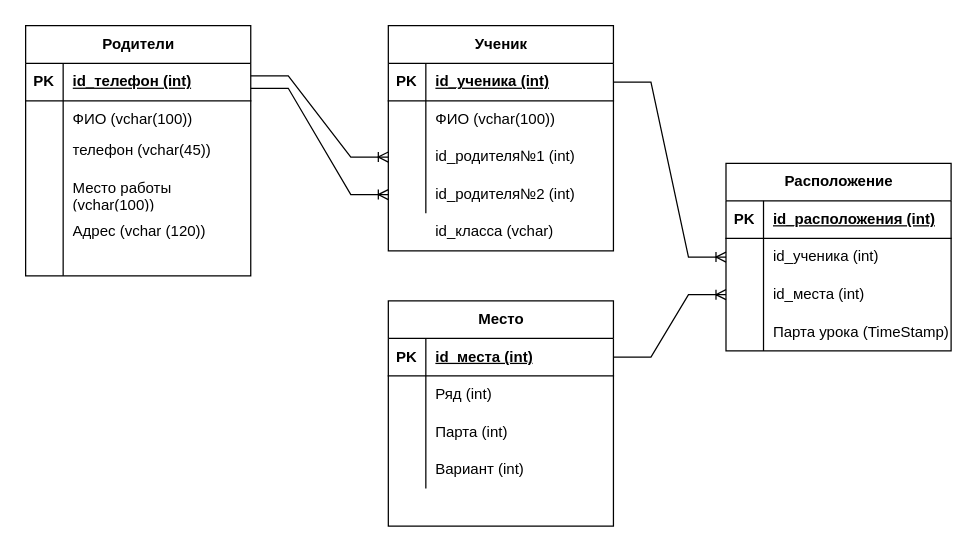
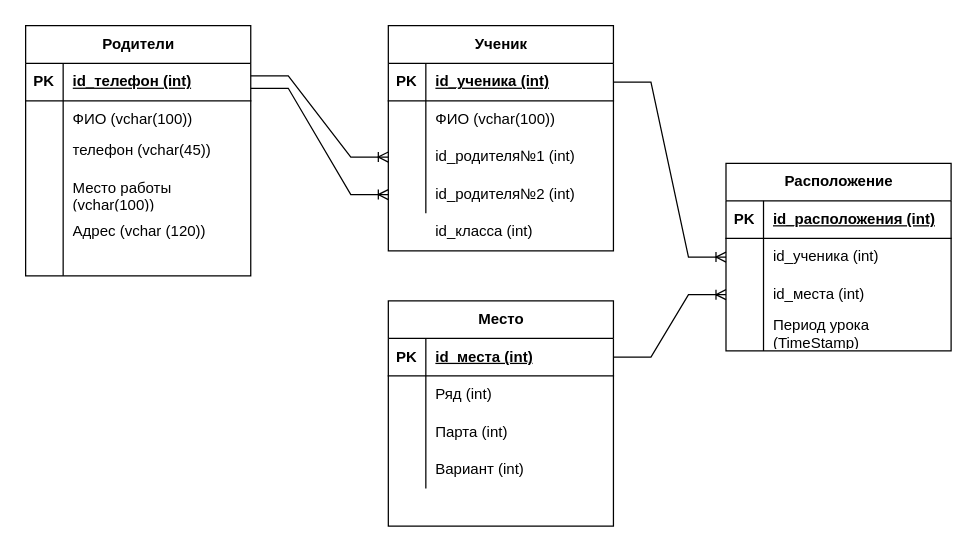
  <mxCell id="0" />
  <mxCell id="1" parent="0" />
  <mxCell id="2" value="" style="group" vertex="1" connectable="0" parent="1"><mxGeometry x="310" y="20" width="180" height="180" as="geometry" /></mxCell>
  <mxCell id="3" value="Ученик" style="shape=table;startSize=30;container=1;collapsible=1;childLayout=tableLayout;fixedRows=1;rowLines=0;fontStyle=1;align=center;resizeLast=1;html=1;" vertex="1" parent="2"><mxGeometry width="180" height="180" as="geometry"><mxRectangle x="330" y="120" width="80" height="30" as="alternateBounds" /></mxGeometry></mxCell>
  <mxCell id="4" value="" style="shape=tableRow;horizontal=0;startSize=0;swimlaneHead=0;swimlaneBody=0;fillColor=none;collapsible=0;dropTarget=0;points=[[0,0.5],[1,0.5]];portConstraint=eastwest;top=0;left=0;right=0;bottom=1;" vertex="1" parent="3"><mxGeometry y="30" width="180" height="30" as="geometry" /></mxCell>
  <mxCell id="5" value="PK" style="shape=partialRectangle;connectable=0;fillColor=none;top=0;left=0;bottom=0;right=0;fontStyle=1;overflow=hidden;whiteSpace=wrap;html=1;" vertex="1" parent="4"><mxGeometry width="30" height="30" as="geometry"><mxRectangle width="30" height="30" as="alternateBounds" /></mxGeometry></mxCell>
  <mxCell id="6" value="id_ученика (int)" style="shape=partialRectangle;connectable=0;fillColor=none;top=0;left=0;bottom=0;right=0;align=left;spacingLeft=6;fontStyle=5;overflow=hidden;whiteSpace=wrap;html=1;" vertex="1" parent="4"><mxGeometry x="30" width="150" height="30" as="geometry"><mxRectangle width="150" height="30" as="alternateBounds" /></mxGeometry></mxCell>
  <mxCell id="7" value="" style="shape=tableRow;horizontal=0;startSize=0;swimlaneHead=0;swimlaneBody=0;fillColor=none;collapsible=0;dropTarget=0;points=[[0,0.5],[1,0.5]];portConstraint=eastwest;top=0;left=0;right=0;bottom=0;" vertex="1" parent="3"><mxGeometry y="60" width="180" height="30" as="geometry" /></mxCell>
  <mxCell id="8" value="" style="shape=partialRectangle;connectable=0;fillColor=none;top=0;left=0;bottom=0;right=0;editable=1;overflow=hidden;whiteSpace=wrap;html=1;" vertex="1" parent="7"><mxGeometry width="30" height="30" as="geometry"><mxRectangle width="30" height="30" as="alternateBounds" /></mxGeometry></mxCell>
  <mxCell id="9" value="ФИО (vchar(100))" style="shape=partialRectangle;connectable=0;fillColor=none;top=0;left=0;bottom=0;right=0;align=left;spacingLeft=6;overflow=hidden;whiteSpace=wrap;html=1;" vertex="1" parent="7"><mxGeometry x="30" width="150" height="30" as="geometry"><mxRectangle width="150" height="30" as="alternateBounds" /></mxGeometry></mxCell>
  <mxCell id="10" value="" style="shape=tableRow;horizontal=0;startSize=0;swimlaneHead=0;swimlaneBody=0;fillColor=none;collapsible=0;dropTarget=0;points=[[0,0.5],[1,0.5]];portConstraint=eastwest;top=0;left=0;right=0;bottom=0;" vertex="1" parent="3"><mxGeometry y="90" width="180" height="30" as="geometry" /></mxCell>
  <mxCell id="11" value="" style="shape=partialRectangle;connectable=0;fillColor=none;top=0;left=0;bottom=0;right=0;editable=1;overflow=hidden;whiteSpace=wrap;html=1;" vertex="1" parent="10"><mxGeometry width="30" height="30" as="geometry"><mxRectangle width="30" height="30" as="alternateBounds" /></mxGeometry></mxCell>
  <mxCell id="12" value="id_родителя№1 (int)" style="shape=partialRectangle;connectable=0;fillColor=none;top=0;left=0;bottom=0;right=0;align=left;spacingLeft=6;overflow=hidden;whiteSpace=wrap;html=1;" vertex="1" parent="10"><mxGeometry x="30" width="150" height="30" as="geometry"><mxRectangle width="150" height="30" as="alternateBounds" /></mxGeometry></mxCell>
  <mxCell id="13" value="" style="shape=tableRow;horizontal=0;startSize=0;swimlaneHead=0;swimlaneBody=0;fillColor=none;collapsible=0;dropTarget=0;points=[[0,0.5],[1,0.5]];portConstraint=eastwest;top=0;left=0;right=0;bottom=0;" vertex="1" parent="3"><mxGeometry y="120" width="180" height="30" as="geometry" /></mxCell>
  <mxCell id="14" value="" style="shape=partialRectangle;connectable=0;fillColor=none;top=0;left=0;bottom=0;right=0;editable=1;overflow=hidden;whiteSpace=wrap;html=1;" vertex="1" parent="13"><mxGeometry width="30" height="30" as="geometry"><mxRectangle width="30" height="30" as="alternateBounds" /></mxGeometry></mxCell>
  <mxCell id="15" value="id_родителя№2 (int)" style="shape=partialRectangle;connectable=0;fillColor=none;top=0;left=0;bottom=0;right=0;align=left;spacingLeft=6;overflow=hidden;whiteSpace=wrap;html=1;" vertex="1" parent="13"><mxGeometry x="30" width="150" height="30" as="geometry"><mxRectangle width="150" height="30" as="alternateBounds" /></mxGeometry></mxCell>
  <mxCell id="16" value="" style="shape=tableRow;horizontal=0;startSize=0;swimlaneHead=0;swimlaneBody=0;fillColor=none;collapsible=0;dropTarget=0;points=[[0,0.5],[1,0.5]];portConstraint=eastwest;top=0;left=0;right=0;bottom=0;" vertex="1" parent="2"><mxGeometry y="150" width="180" height="30" as="geometry" /></mxCell>
  <mxCell id="17" value="" style="shape=partialRectangle;connectable=0;fillColor=none;top=0;left=0;bottom=0;right=0;editable=1;overflow=hidden;whiteSpace=wrap;html=1;" vertex="1" parent="16"><mxGeometry width="30" height="30" as="geometry"><mxRectangle width="30" height="30" as="alternateBounds" /></mxGeometry></mxCell>
- <mxCell id="18" value="id_класса (vchar)" style="shape=partialRectangle;connectable=0;fillColor=none;top=0;left=0;bottom=0;right=0;align=left;spacingLeft=6;overflow=hidden;whiteSpace=wrap;html=1;" vertex="1" parent="16"><mxGeometry x="30" width="150" height="30" as="geometry"><mxRectangle width="150" height="30" as="alternateBounds" /></mxGeometry></mxCell>
+ <mxCell id="18" value="id_класса (int)" style="shape=partialRectangle;connectable=0;fillColor=none;top=0;left=0;bottom=0;right=0;align=left;spacingLeft=6;overflow=hidden;whiteSpace=wrap;html=1;" vertex="1" parent="16"><mxGeometry x="30" width="150" height="30" as="geometry"><mxRectangle width="150" height="30" as="alternateBounds" /></mxGeometry></mxCell>
  <mxCell id="19" value="Расположение" style="shape=table;startSize=30;container=1;collapsible=1;childLayout=tableLayout;fixedRows=1;rowLines=0;fontStyle=1;align=center;resizeLast=1;html=1;strokeColor=default;fontFamily=Helvetica;fontSize=12;fontColor=default;fillColor=default;" vertex="1" parent="1"><mxGeometry x="580" y="130" width="180" height="150" as="geometry" /></mxCell>
  <mxCell id="20" value="" style="shape=tableRow;horizontal=0;startSize=0;swimlaneHead=0;swimlaneBody=0;fillColor=none;collapsible=0;dropTarget=0;points=[[0,0.5],[1,0.5]];portConstraint=eastwest;top=0;left=0;right=0;bottom=1;strokeColor=default;fontFamily=Helvetica;fontSize=12;fontColor=default;html=1;" vertex="1" parent="19"><mxGeometry y="30" width="180" height="30" as="geometry" /></mxCell>
  <mxCell id="21" value="PK" style="shape=partialRectangle;connectable=0;fillColor=none;top=0;left=0;bottom=0;right=0;fontStyle=1;overflow=hidden;whiteSpace=wrap;html=1;strokeColor=default;fontFamily=Helvetica;fontSize=12;fontColor=default;startSize=30;" vertex="1" parent="20"><mxGeometry width="30" height="30" as="geometry"><mxRectangle width="30" height="30" as="alternateBounds" /></mxGeometry></mxCell>
  <mxCell id="22" value="id_расположения (int)" style="shape=partialRectangle;connectable=0;fillColor=none;top=0;left=0;bottom=0;right=0;align=left;spacingLeft=6;fontStyle=5;overflow=hidden;whiteSpace=wrap;html=1;strokeColor=default;fontFamily=Helvetica;fontSize=12;fontColor=default;startSize=30;" vertex="1" parent="20"><mxGeometry x="30" width="150" height="30" as="geometry"><mxRectangle width="150" height="30" as="alternateBounds" /></mxGeometry></mxCell>
  <mxCell id="23" value="" style="shape=tableRow;horizontal=0;startSize=0;swimlaneHead=0;swimlaneBody=0;fillColor=none;collapsible=0;dropTarget=0;points=[[0,0.5],[1,0.5]];portConstraint=eastwest;top=0;left=0;right=0;bottom=0;strokeColor=default;fontFamily=Helvetica;fontSize=12;fontColor=default;html=1;" vertex="1" parent="19"><mxGeometry y="60" width="180" height="30" as="geometry" /></mxCell>
  <mxCell id="24" value="" style="shape=partialRectangle;connectable=0;fillColor=none;top=0;left=0;bottom=0;right=0;editable=1;overflow=hidden;whiteSpace=wrap;html=1;strokeColor=default;fontFamily=Helvetica;fontSize=12;fontColor=default;startSize=30;" vertex="1" parent="23"><mxGeometry width="30" height="30" as="geometry"><mxRectangle width="30" height="30" as="alternateBounds" /></mxGeometry></mxCell>
  <mxCell id="25" value="id_ученика (int)" style="shape=partialRectangle;connectable=0;fillColor=none;top=0;left=0;bottom=0;right=0;align=left;spacingLeft=6;overflow=hidden;whiteSpace=wrap;html=1;strokeColor=default;fontFamily=Helvetica;fontSize=12;fontColor=default;startSize=30;" vertex="1" parent="23"><mxGeometry x="30" width="150" height="30" as="geometry"><mxRectangle width="150" height="30" as="alternateBounds" /></mxGeometry></mxCell>
  <mxCell id="26" value="" style="shape=tableRow;horizontal=0;startSize=0;swimlaneHead=0;swimlaneBody=0;fillColor=none;collapsible=0;dropTarget=0;points=[[0,0.5],[1,0.5]];portConstraint=eastwest;top=0;left=0;right=0;bottom=0;strokeColor=default;fontFamily=Helvetica;fontSize=12;fontColor=default;html=1;" vertex="1" parent="19"><mxGeometry y="90" width="180" height="30" as="geometry" /></mxCell>
  <mxCell id="27" value="" style="shape=partialRectangle;connectable=0;fillColor=none;top=0;left=0;bottom=0;right=0;editable=1;overflow=hidden;whiteSpace=wrap;html=1;strokeColor=default;fontFamily=Helvetica;fontSize=12;fontColor=default;startSize=30;" vertex="1" parent="26"><mxGeometry width="30" height="30" as="geometry"><mxRectangle width="30" height="30" as="alternateBounds" /></mxGeometry></mxCell>
  <mxCell id="28" value="id_места (int)" style="shape=partialRectangle;connectable=0;fillColor=none;top=0;left=0;bottom=0;right=0;align=left;spacingLeft=6;overflow=hidden;whiteSpace=wrap;html=1;strokeColor=default;fontFamily=Helvetica;fontSize=12;fontColor=default;startSize=30;" vertex="1" parent="26"><mxGeometry x="30" width="150" height="30" as="geometry"><mxRectangle width="150" height="30" as="alternateBounds" /></mxGeometry></mxCell>
  <mxCell id="29" value="" style="shape=tableRow;horizontal=0;startSize=0;swimlaneHead=0;swimlaneBody=0;fillColor=none;collapsible=0;dropTarget=0;points=[[0,0.5],[1,0.5]];portConstraint=eastwest;top=0;left=0;right=0;bottom=0;strokeColor=default;fontFamily=Helvetica;fontSize=12;fontColor=default;html=1;" vertex="1" parent="19"><mxGeometry y="120" width="180" height="30" as="geometry" /></mxCell>
  <mxCell id="30" value="" style="shape=partialRectangle;connectable=0;fillColor=none;top=0;left=0;bottom=0;right=0;editable=1;overflow=hidden;whiteSpace=wrap;html=1;strokeColor=default;fontFamily=Helvetica;fontSize=12;fontColor=default;startSize=30;" vertex="1" parent="29"><mxGeometry width="30" height="30" as="geometry"><mxRectangle width="30" height="30" as="alternateBounds" /></mxGeometry></mxCell>
- <mxCell id="31" value="Парта урока (TimeStamp)" style="shape=partialRectangle;connectable=0;fillColor=none;top=0;left=0;bottom=0;right=0;align=left;spacingLeft=6;overflow=hidden;whiteSpace=wrap;html=1;strokeColor=default;fontFamily=Helvetica;fontSize=12;fontColor=default;startSize=30;" vertex="1" parent="29"><mxGeometry x="30" width="150" height="30" as="geometry"><mxRectangle width="150" height="30" as="alternateBounds" /></mxGeometry></mxCell>
+ <mxCell id="31" value="Период урока (TimeStamp)" style="shape=partialRectangle;connectable=0;fillColor=none;top=0;left=0;bottom=0;right=0;align=left;spacingLeft=6;overflow=hidden;whiteSpace=wrap;html=1;strokeColor=default;fontFamily=Helvetica;fontSize=12;fontColor=default;startSize=30;" vertex="1" parent="29"><mxGeometry x="30" width="150" height="30" as="geometry"><mxRectangle width="150" height="30" as="alternateBounds" /></mxGeometry></mxCell>
  <mxCell id="32" value="" style="group" vertex="1" connectable="0" parent="1"><mxGeometry x="310" y="240" width="180" height="180" as="geometry" /></mxCell>
  <mxCell id="33" value="Место" style="shape=table;startSize=30;container=1;collapsible=1;childLayout=tableLayout;fixedRows=1;rowLines=0;fontStyle=1;align=center;resizeLast=1;html=1;" vertex="1" parent="32"><mxGeometry width="180" height="180" as="geometry" /></mxCell>
  <mxCell id="34" value="" style="shape=tableRow;horizontal=0;startSize=0;swimlaneHead=0;swimlaneBody=0;fillColor=none;collapsible=0;dropTarget=0;points=[[0,0.5],[1,0.5]];portConstraint=eastwest;top=0;left=0;right=0;bottom=1;" vertex="1" parent="33"><mxGeometry y="30" width="180" height="30" as="geometry" /></mxCell>
  <mxCell id="35" value="PK" style="shape=partialRectangle;connectable=0;fillColor=none;top=0;left=0;bottom=0;right=0;fontStyle=1;overflow=hidden;whiteSpace=wrap;html=1;" vertex="1" parent="34"><mxGeometry width="30" height="30" as="geometry"><mxRectangle width="30" height="30" as="alternateBounds" /></mxGeometry></mxCell>
  <mxCell id="36" value="id_места (int)" style="shape=partialRectangle;connectable=0;fillColor=none;top=0;left=0;bottom=0;right=0;align=left;spacingLeft=6;fontStyle=5;overflow=hidden;whiteSpace=wrap;html=1;" vertex="1" parent="34"><mxGeometry x="30" width="150" height="30" as="geometry"><mxRectangle width="150" height="30" as="alternateBounds" /></mxGeometry></mxCell>
  <mxCell id="37" value="" style="shape=tableRow;horizontal=0;startSize=0;swimlaneHead=0;swimlaneBody=0;fillColor=none;collapsible=0;dropTarget=0;points=[[0,0.5],[1,0.5]];portConstraint=eastwest;top=0;left=0;right=0;bottom=0;" vertex="1" parent="33"><mxGeometry y="60" width="180" height="30" as="geometry" /></mxCell>
  <mxCell id="38" value="" style="shape=partialRectangle;connectable=0;fillColor=none;top=0;left=0;bottom=0;right=0;editable=1;overflow=hidden;whiteSpace=wrap;html=1;" vertex="1" parent="37"><mxGeometry width="30" height="30" as="geometry"><mxRectangle width="30" height="30" as="alternateBounds" /></mxGeometry></mxCell>
  <mxCell id="39" value="Ряд (int)" style="shape=partialRectangle;connectable=0;fillColor=none;top=0;left=0;bottom=0;right=0;align=left;spacingLeft=6;overflow=hidden;whiteSpace=wrap;html=1;" vertex="1" parent="37"><mxGeometry x="30" width="150" height="30" as="geometry"><mxRectangle width="150" height="30" as="alternateBounds" /></mxGeometry></mxCell>
  <mxCell id="40" value="" style="shape=tableRow;horizontal=0;startSize=0;swimlaneHead=0;swimlaneBody=0;fillColor=none;collapsible=0;dropTarget=0;points=[[0,0.5],[1,0.5]];portConstraint=eastwest;top=0;left=0;right=0;bottom=0;" vertex="1" parent="33"><mxGeometry y="90" width="180" height="30" as="geometry" /></mxCell>
  <mxCell id="41" value="" style="shape=partialRectangle;connectable=0;fillColor=none;top=0;left=0;bottom=0;right=0;editable=1;overflow=hidden;whiteSpace=wrap;html=1;" vertex="1" parent="40"><mxGeometry width="30" height="30" as="geometry"><mxRectangle width="30" height="30" as="alternateBounds" /></mxGeometry></mxCell>
  <mxCell id="42" value="Парта (int)" style="shape=partialRectangle;connectable=0;fillColor=none;top=0;left=0;bottom=0;right=0;align=left;spacingLeft=6;overflow=hidden;whiteSpace=wrap;html=1;" vertex="1" parent="40"><mxGeometry x="30" width="150" height="30" as="geometry"><mxRectangle width="150" height="30" as="alternateBounds" /></mxGeometry></mxCell>
  <mxCell id="43" value="" style="shape=tableRow;horizontal=0;startSize=0;swimlaneHead=0;swimlaneBody=0;fillColor=none;collapsible=0;dropTarget=0;points=[[0,0.5],[1,0.5]];portConstraint=eastwest;top=0;left=0;right=0;bottom=0;" vertex="1" parent="33"><mxGeometry y="120" width="180" height="30" as="geometry" /></mxCell>
  <mxCell id="44" value="" style="shape=partialRectangle;connectable=0;fillColor=none;top=0;left=0;bottom=0;right=0;editable=1;overflow=hidden;whiteSpace=wrap;html=1;" vertex="1" parent="43"><mxGeometry width="30" height="30" as="geometry"><mxRectangle width="30" height="30" as="alternateBounds" /></mxGeometry></mxCell>
  <mxCell id="45" value="Вариант (int)" style="shape=partialRectangle;connectable=0;fillColor=none;top=0;left=0;bottom=0;right=0;align=left;spacingLeft=6;overflow=hidden;whiteSpace=wrap;html=1;" vertex="1" parent="43"><mxGeometry x="30" width="150" height="30" as="geometry"><mxRectangle width="150" height="30" as="alternateBounds" /></mxGeometry></mxCell>
  <mxCell id="46" value="" style="group" vertex="1" connectable="0" parent="1"><mxGeometry x="20" y="20" width="180" height="200" as="geometry" /></mxCell>
  <mxCell id="47" value="Родители" style="shape=table;startSize=30;container=1;collapsible=1;childLayout=tableLayout;fixedRows=1;rowLines=0;fontStyle=1;align=center;resizeLast=1;html=1;strokeColor=default;fontFamily=Helvetica;fontSize=12;fontColor=default;fillColor=default;" vertex="1" parent="46"><mxGeometry width="180" height="200" as="geometry" /></mxCell>
  <mxCell id="48" value="" style="shape=tableRow;horizontal=0;startSize=0;swimlaneHead=0;swimlaneBody=0;fillColor=none;collapsible=0;dropTarget=0;points=[[0,0.5],[1,0.5]];portConstraint=eastwest;top=0;left=0;right=0;bottom=1;strokeColor=default;fontFamily=Helvetica;fontSize=12;fontColor=default;html=1;" vertex="1" parent="47"><mxGeometry y="30" width="180" height="30" as="geometry" /></mxCell>
  <mxCell id="49" value="PK" style="shape=partialRectangle;connectable=0;fillColor=none;top=0;left=0;bottom=0;right=0;fontStyle=1;overflow=hidden;whiteSpace=wrap;html=1;strokeColor=default;fontFamily=Helvetica;fontSize=12;fontColor=default;startSize=30;" vertex="1" parent="48"><mxGeometry width="30" height="30" as="geometry"><mxRectangle width="30" height="30" as="alternateBounds" /></mxGeometry></mxCell>
  <mxCell id="50" value="id_телефон (int)" style="shape=partialRectangle;connectable=0;fillColor=none;top=0;left=0;bottom=0;right=0;align=left;spacingLeft=6;fontStyle=5;overflow=hidden;whiteSpace=wrap;html=1;strokeColor=default;fontFamily=Helvetica;fontSize=12;fontColor=default;startSize=30;" vertex="1" parent="48"><mxGeometry x="30" width="150" height="30" as="geometry"><mxRectangle width="150" height="30" as="alternateBounds" /></mxGeometry></mxCell>
  <mxCell id="51" value="" style="shape=tableRow;horizontal=0;startSize=0;swimlaneHead=0;swimlaneBody=0;fillColor=none;collapsible=0;dropTarget=0;points=[[0,0.5],[1,0.5]];portConstraint=eastwest;top=0;left=0;right=0;bottom=0;strokeColor=default;fontFamily=Helvetica;fontSize=12;fontColor=default;html=1;" vertex="1" parent="47"><mxGeometry y="60" width="180" height="30" as="geometry" /></mxCell>
  <mxCell id="52" value="" style="shape=partialRectangle;connectable=0;fillColor=none;top=0;left=0;bottom=0;right=0;editable=1;overflow=hidden;whiteSpace=wrap;html=1;strokeColor=default;fontFamily=Helvetica;fontSize=12;fontColor=default;startSize=30;" vertex="1" parent="51"><mxGeometry width="30" height="30" as="geometry"><mxRectangle width="30" height="30" as="alternateBounds" /></mxGeometry></mxCell>
  <mxCell id="53" value="ФИО (vchar(100))" style="shape=partialRectangle;connectable=0;fillColor=none;top=0;left=0;bottom=0;right=0;align=left;spacingLeft=6;overflow=hidden;whiteSpace=wrap;html=1;strokeColor=default;fontFamily=Helvetica;fontSize=12;fontColor=default;startSize=30;" vertex="1" parent="51"><mxGeometry x="30" width="150" height="30" as="geometry"><mxRectangle width="150" height="30" as="alternateBounds" /></mxGeometry></mxCell>
  <mxCell id="54" value="" style="shape=tableRow;horizontal=0;startSize=0;swimlaneHead=0;swimlaneBody=0;fillColor=none;collapsible=0;dropTarget=0;points=[[0,0.5],[1,0.5]];portConstraint=eastwest;top=0;left=0;right=0;bottom=0;strokeColor=default;fontFamily=Helvetica;fontSize=12;fontColor=default;html=1;" vertex="1" parent="47"><mxGeometry y="90" width="180" height="30" as="geometry" /></mxCell>
  <mxCell id="55" value="" style="shape=partialRectangle;connectable=0;fillColor=none;top=0;left=0;bottom=0;right=0;editable=1;overflow=hidden;whiteSpace=wrap;html=1;strokeColor=default;fontFamily=Helvetica;fontSize=12;fontColor=default;startSize=30;" vertex="1" parent="54"><mxGeometry width="30" height="30" as="geometry"><mxRectangle width="30" height="30" as="alternateBounds" /></mxGeometry></mxCell>
  <mxCell id="56" value="" style="shape=partialRectangle;connectable=0;fillColor=none;top=0;left=0;bottom=0;right=0;align=left;spacingLeft=6;overflow=hidden;whiteSpace=wrap;html=1;strokeColor=default;fontFamily=Helvetica;fontSize=12;fontColor=default;startSize=30;" vertex="1" parent="54"><mxGeometry x="30" width="150" height="30" as="geometry"><mxRectangle width="150" height="30" as="alternateBounds" /></mxGeometry></mxCell>
  <mxCell id="57" value="" style="shape=tableRow;horizontal=0;startSize=0;swimlaneHead=0;swimlaneBody=0;fillColor=none;collapsible=0;dropTarget=0;points=[[0,0.5],[1,0.5]];portConstraint=eastwest;top=0;left=0;right=0;bottom=0;strokeColor=default;fontFamily=Helvetica;fontSize=12;fontColor=default;html=1;" vertex="1" parent="47"><mxGeometry y="120" width="180" height="30" as="geometry" /></mxCell>
  <mxCell id="58" value="" style="shape=partialRectangle;connectable=0;fillColor=none;top=0;left=0;bottom=0;right=0;editable=1;overflow=hidden;whiteSpace=wrap;html=1;strokeColor=default;fontFamily=Helvetica;fontSize=12;fontColor=default;startSize=30;" vertex="1" parent="57"><mxGeometry width="30" height="30" as="geometry"><mxRectangle width="30" height="30" as="alternateBounds" /></mxGeometry></mxCell>
  <mxCell id="59" value="Место работы (vchar(100))" style="shape=partialRectangle;connectable=0;fillColor=none;top=0;left=0;bottom=0;right=0;align=left;spacingLeft=6;overflow=hidden;whiteSpace=wrap;html=1;strokeColor=default;fontFamily=Helvetica;fontSize=12;fontColor=default;startSize=30;" vertex="1" parent="57"><mxGeometry x="30" width="150" height="30" as="geometry"><mxRectangle width="150" height="30" as="alternateBounds" /></mxGeometry></mxCell>
  <mxCell id="60" value="" style="shape=tableRow;horizontal=0;startSize=0;swimlaneHead=0;swimlaneBody=0;fillColor=none;collapsible=0;dropTarget=0;points=[[0,0.5],[1,0.5]];portConstraint=eastwest;top=0;left=0;right=0;bottom=0;strokeColor=default;fontFamily=Helvetica;fontSize=12;fontColor=default;html=1;" vertex="1" parent="47"><mxGeometry y="150" width="180" height="30" as="geometry" /></mxCell>
  <mxCell id="61" value="" style="shape=partialRectangle;connectable=0;fillColor=none;top=0;left=0;bottom=0;right=0;editable=1;overflow=hidden;whiteSpace=wrap;html=1;strokeColor=default;fontFamily=Helvetica;fontSize=12;fontColor=default;startSize=30;" vertex="1" parent="60"><mxGeometry width="30" height="30" as="geometry"><mxRectangle width="30" height="30" as="alternateBounds" /></mxGeometry></mxCell>
  <mxCell id="62" value="Адрес (vchar (120))" style="shape=partialRectangle;connectable=0;fillColor=none;top=0;left=0;bottom=0;right=0;align=left;spacingLeft=6;overflow=hidden;whiteSpace=wrap;html=1;strokeColor=default;fontFamily=Helvetica;fontSize=12;fontColor=default;startSize=30;" vertex="1" parent="60"><mxGeometry x="30" width="150" height="30" as="geometry"><mxRectangle width="150" height="30" as="alternateBounds" /></mxGeometry></mxCell>
  <mxCell id="63" value="" style="shape=tableRow;horizontal=0;startSize=0;swimlaneHead=0;swimlaneBody=0;fillColor=none;collapsible=0;dropTarget=0;points=[[0,0.5],[1,0.5]];portConstraint=eastwest;top=0;left=0;right=0;bottom=0;strokeColor=default;fontFamily=Helvetica;fontSize=12;fontColor=default;html=1;" vertex="1" parent="47"><mxGeometry y="180" width="180" height="20" as="geometry" /></mxCell>
  <mxCell id="64" value="" style="shape=partialRectangle;connectable=0;fillColor=none;top=0;left=0;bottom=0;right=0;editable=1;overflow=hidden;whiteSpace=wrap;html=1;strokeColor=default;fontFamily=Helvetica;fontSize=12;fontColor=default;startSize=30;" vertex="1" parent="63"><mxGeometry width="30" height="20" as="geometry"><mxRectangle width="30" height="20" as="alternateBounds" /></mxGeometry></mxCell>
  <mxCell id="65" value="" style="shape=partialRectangle;connectable=0;fillColor=none;top=0;left=0;bottom=0;right=0;align=left;spacingLeft=6;overflow=hidden;whiteSpace=wrap;html=1;strokeColor=default;fontFamily=Helvetica;fontSize=12;fontColor=default;startSize=30;" vertex="1" parent="63"><mxGeometry x="30" width="150" height="20" as="geometry"><mxRectangle width="150" height="20" as="alternateBounds" /></mxGeometry></mxCell>
  <mxCell id="66" value="телефон (vchar(45))" style="shape=partialRectangle;connectable=0;fillColor=none;top=0;left=0;bottom=0;right=0;align=left;spacingLeft=6;overflow=hidden;whiteSpace=wrap;html=1;strokeColor=default;fontFamily=Helvetica;fontSize=12;fontColor=default;startSize=30;" vertex="1" parent="46"><mxGeometry x="30" y="85" width="150" height="30" as="geometry"><mxRectangle width="150" height="30" as="alternateBounds" /></mxGeometry></mxCell>
  <mxCell id="67" value="" style="edgeStyle=entityRelationEdgeStyle;fontSize=12;html=1;endArrow=ERoneToMany;rounded=0;fontFamily=Helvetica;fontColor=default;startSize=30;entryX=0;entryY=0.5;entryDx=0;entryDy=0;" edge="1" parent="1" target="10"><mxGeometry width="100" height="100" relative="1" as="geometry"><mxPoint x="200" y="60" as="sourcePoint" /><mxPoint x="300" y="100" as="targetPoint" /></mxGeometry></mxCell>
  <mxCell id="68" value="" style="edgeStyle=entityRelationEdgeStyle;fontSize=12;html=1;endArrow=ERoneToMany;rounded=0;fontFamily=Helvetica;fontColor=default;startSize=30;exitX=1;exitY=0.25;exitDx=0;exitDy=0;entryX=0;entryY=0.5;entryDx=0;entryDy=0;" edge="1" parent="1" source="47" target="13"><mxGeometry width="100" height="100" relative="1" as="geometry"><mxPoint x="220" y="280" as="sourcePoint" /><mxPoint x="320" y="180" as="targetPoint" /></mxGeometry></mxCell>
  <mxCell id="69" value="" style="edgeStyle=entityRelationEdgeStyle;fontSize=12;html=1;endArrow=ERoneToMany;rounded=0;fontFamily=Helvetica;fontColor=default;startSize=30;exitX=1;exitY=0.5;exitDx=0;exitDy=0;entryX=0;entryY=0.5;entryDx=0;entryDy=0;" edge="1" parent="1" source="34" target="26"><mxGeometry width="100" height="100" relative="1" as="geometry"><mxPoint x="470" y="310" as="sourcePoint" /><mxPoint x="570" y="210" as="targetPoint" /></mxGeometry></mxCell>
  <mxCell id="70" value="" style="edgeStyle=entityRelationEdgeStyle;fontSize=12;html=1;endArrow=ERoneToMany;rounded=0;fontFamily=Helvetica;fontColor=default;startSize=30;exitX=1;exitY=0.5;exitDx=0;exitDy=0;entryX=0;entryY=0.5;entryDx=0;entryDy=0;" edge="1" parent="1" source="4" target="23"><mxGeometry width="100" height="100" relative="1" as="geometry"><mxPoint x="470" y="250" as="sourcePoint" /><mxPoint x="570" y="150" as="targetPoint" /></mxGeometry></mxCell>
